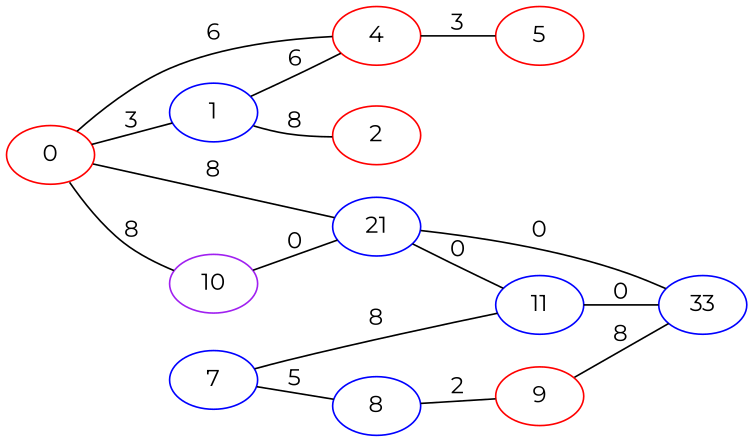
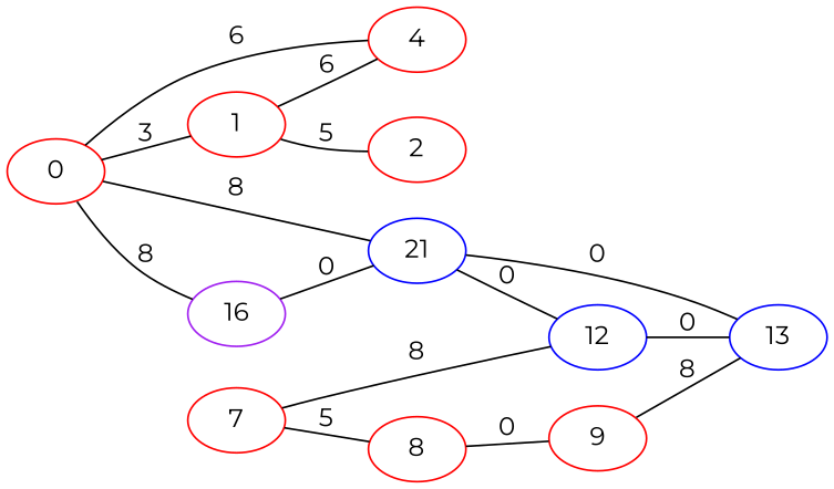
  graph {
    fontname=Montserrat
    rankdir=LR
    node [color=red fontname=Montserrat weight=1]
    edge [fontname=Montserrat]
    0
-   1 [color=blue]
+   1
    4
-   10 [color=purple weight=4]
+   10 [color=purple weight=4 label=16]
    n5 [color=blue label=21 weight=3]
    2
-   5
-   12 [color=blue weight=3 label=11]
-   13 [color=blue weight=3 label=33]
-   7 [color=blue]
-   8 [color=blue]
+   12 [color=blue weight=3]
+   13 [color=blue weight=3]
+   7
+   8
    9
    0 -- 1 [label=3]
    0 -- 4 [label=6]
    0 -- 10 [label=8]
    0 -- n5 [label=8]
    1 -- 4 [label=6]
-   1 -- 2 [label=8]
-   4 -- 5 [label=3]
+   1 -- 2 [label=5]
    10 -- n5 [label=0]
    n5 -- 12 [label=0]
    n5 -- 13 [label=0]
    12 -- 13 [label=0]
    7 -- 12 [label=8]
    7 -- 8 [label=5]
-   8 -- 9 [label=2]
+   8 -- 9 [label=0]
    9 -- 13 [label=8]
  }
